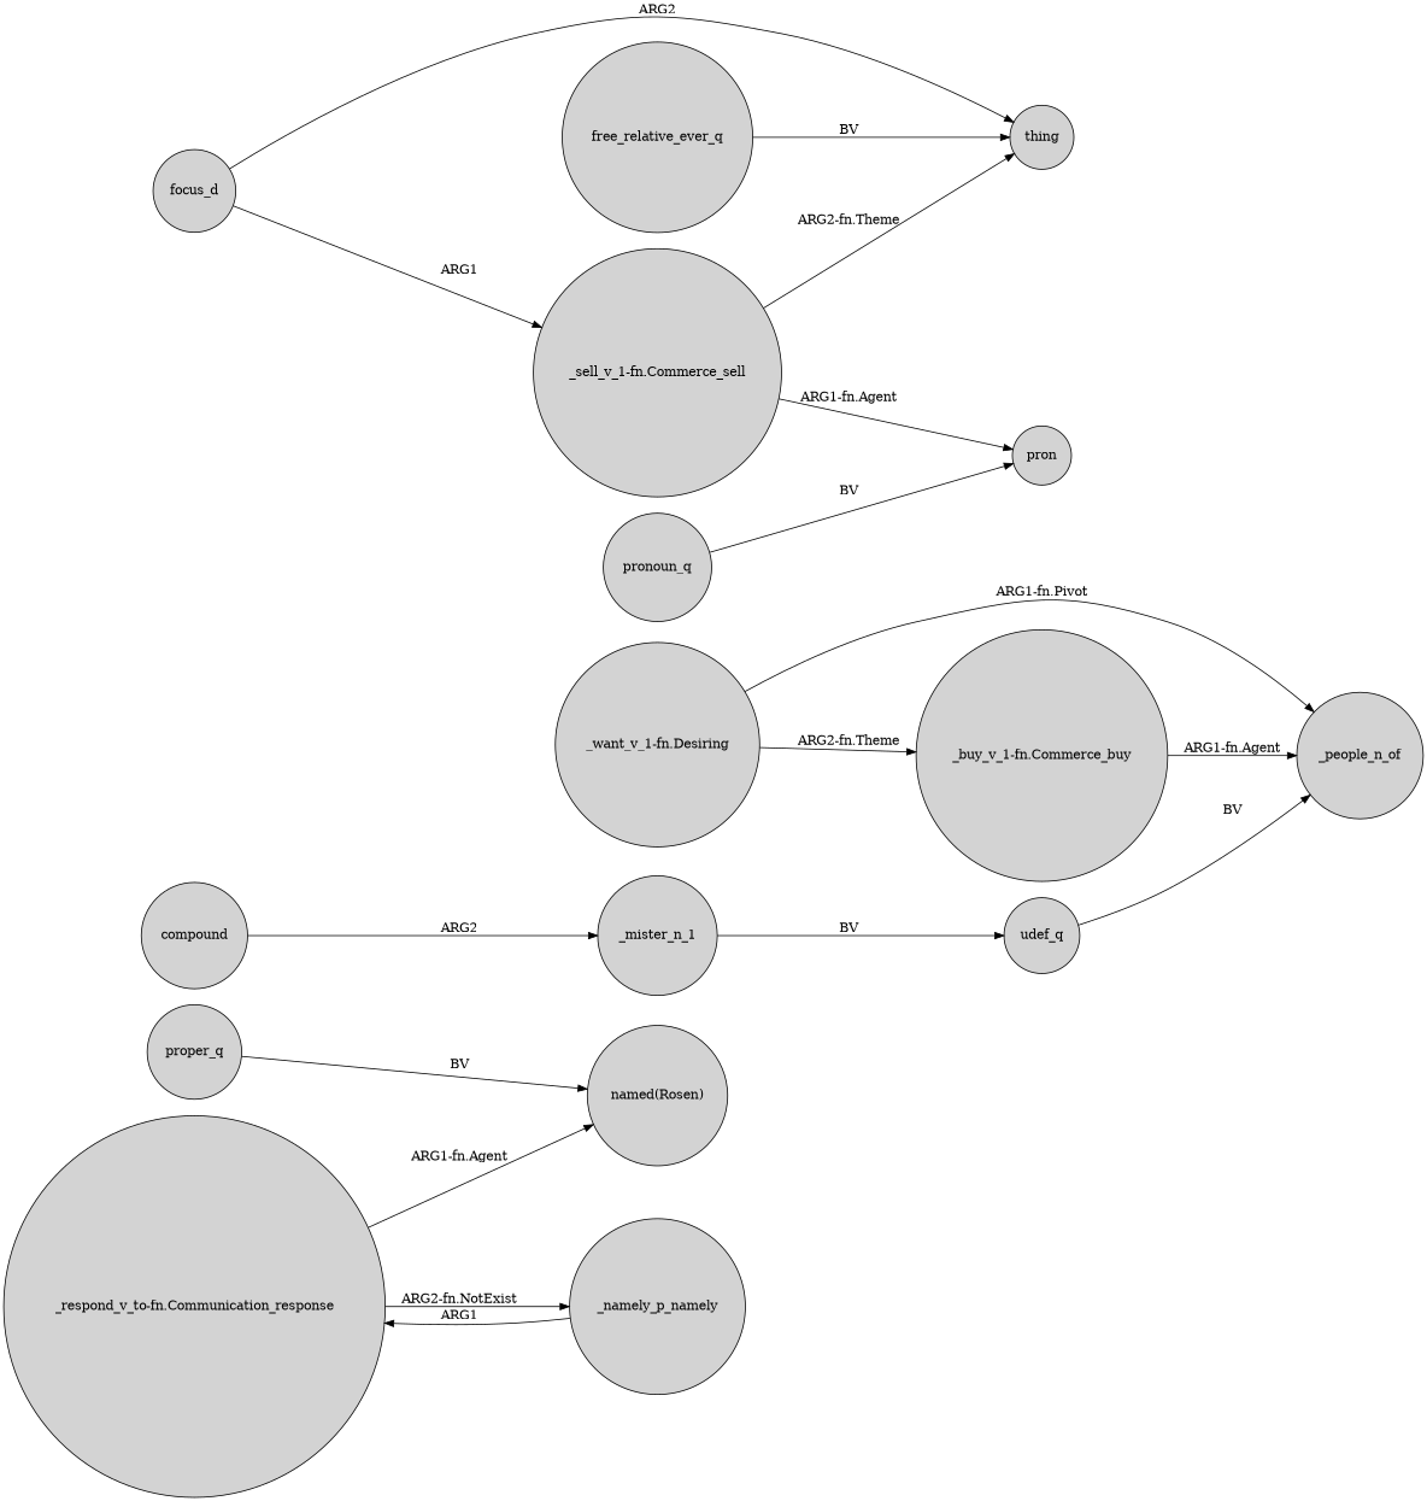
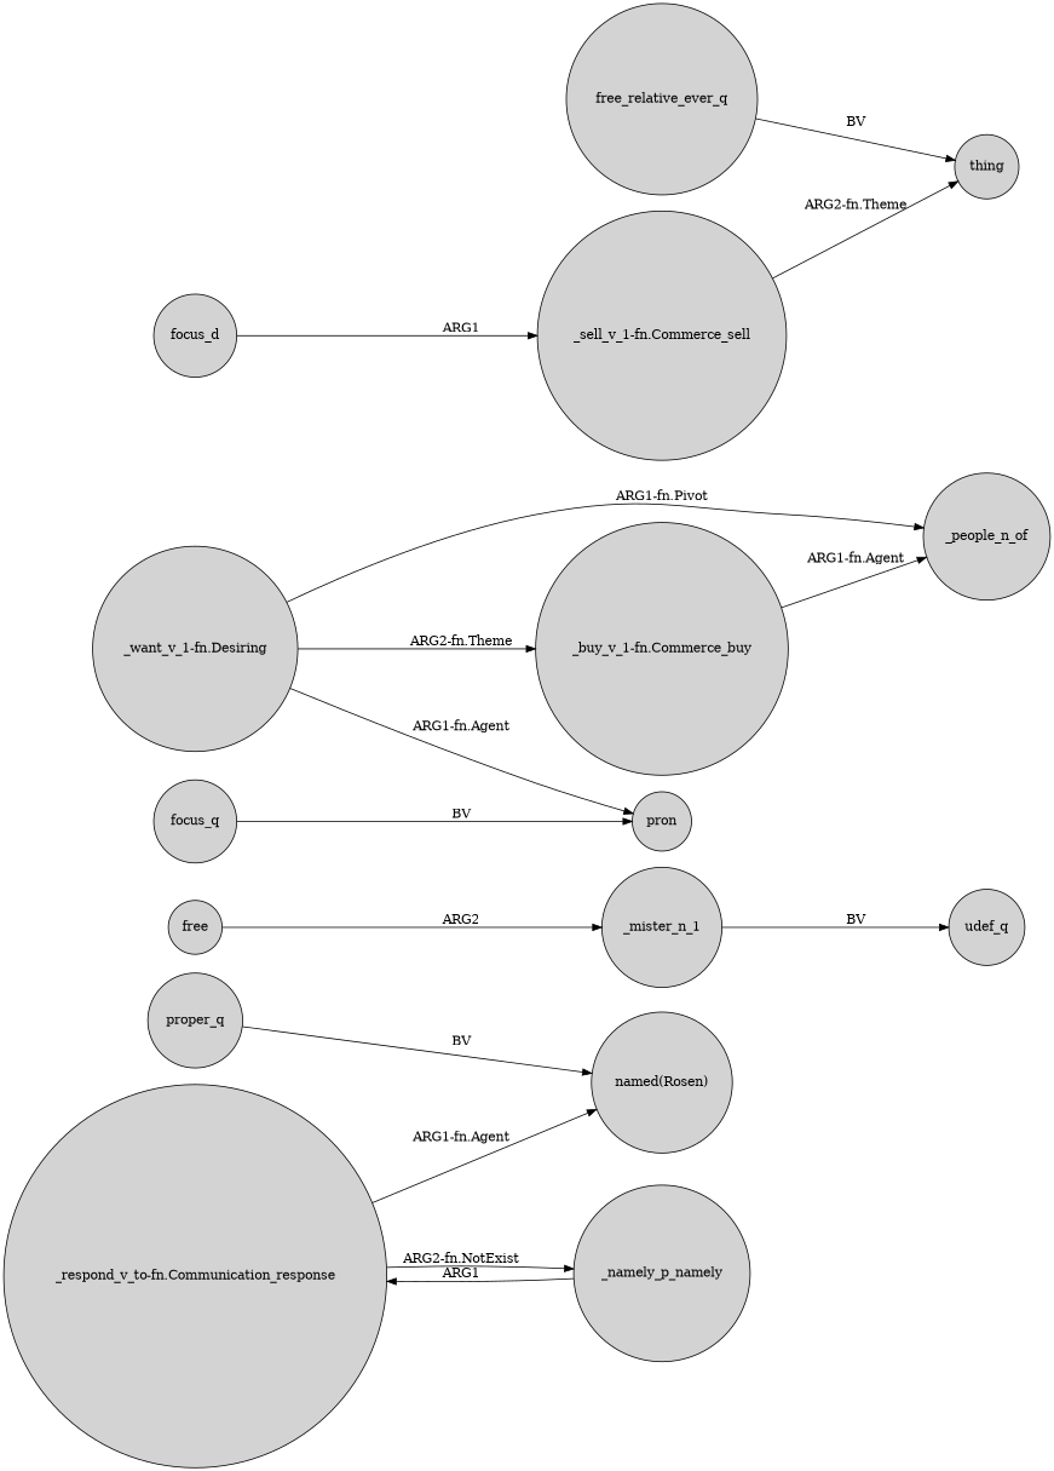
  digraph {
    rankdir=LR
    node [shape=circle style=filled]
    proper_q
    "named(Rosen)"
    udef_q
    _people_n_of
    _mister_n_1
    "_want_v_1-fn.Desiring"
    "_buy_v_1-fn.Commerce_buy"
    n8 [label=_namely_p_namely]
    "_respond_v_to-fn.Communication_response"
    "_sell_v_1-fn.Commerce_sell"
    thing
    pron
-   pronoun_q
+   pronoun_q [label=focus_q]
    focus_d
    free_relative_ever_q
-   compound
+   compound [label=free]
    proper_q -> "named(Rosen)" [label=BV]
-   udef_q -> _people_n_of [label=BV]
    _mister_n_1 -> udef_q [label=BV]
    "_want_v_1-fn.Desiring" -> _people_n_of [label="ARG1-fn.Pivot"]
    "_want_v_1-fn.Desiring" -> "_buy_v_1-fn.Commerce_buy" [label="ARG2-fn.Theme"]
    "_buy_v_1-fn.Commerce_buy" -> _people_n_of [label="ARG1-fn.Agent"]
    n8 -> "_respond_v_to-fn.Communication_response" [label=ARG1]
    "_respond_v_to-fn.Communication_response" -> "named(Rosen)" [label="ARG1-fn.Agent"]
    "_respond_v_to-fn.Communication_response" -> n8 [label="ARG2-fn.NotExist"]
    "_sell_v_1-fn.Commerce_sell" -> thing [label="ARG2-fn.Theme"]
-   "_sell_v_1-fn.Commerce_sell" -> pron [label="ARG1-fn.Agent"]
+   "_want_v_1-fn.Desiring" -> pron [label="ARG1-fn.Agent"]
    pronoun_q -> pron [label=BV]
    focus_d -> "_sell_v_1-fn.Commerce_sell" [label=ARG1]
-   focus_d -> thing [label=ARG2]
    free_relative_ever_q -> thing [label=BV]
    compound -> _mister_n_1 [label=ARG2]
  }
